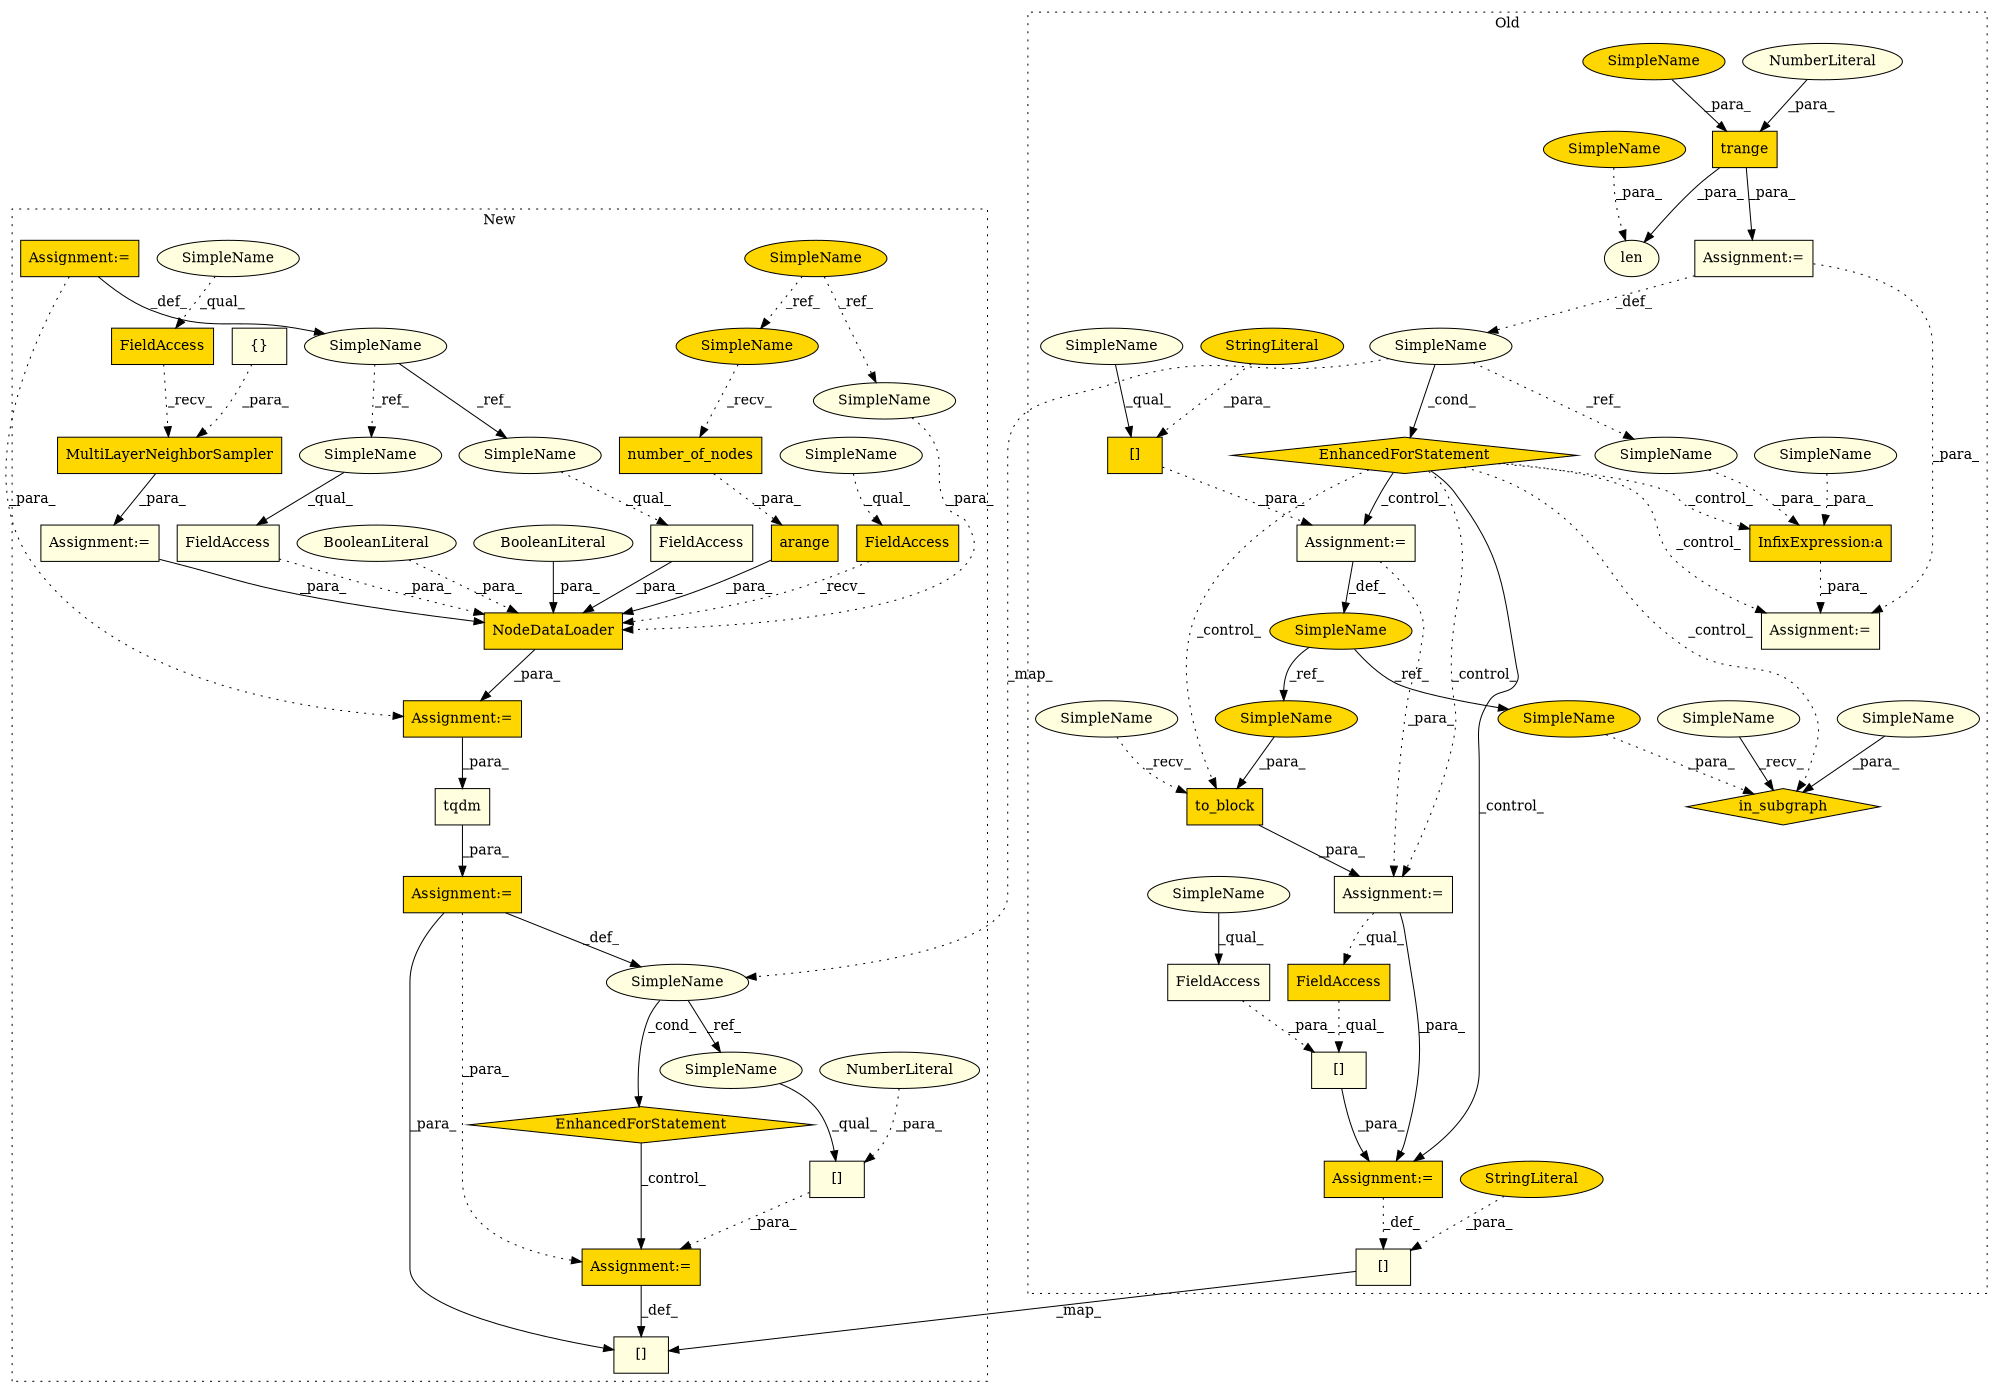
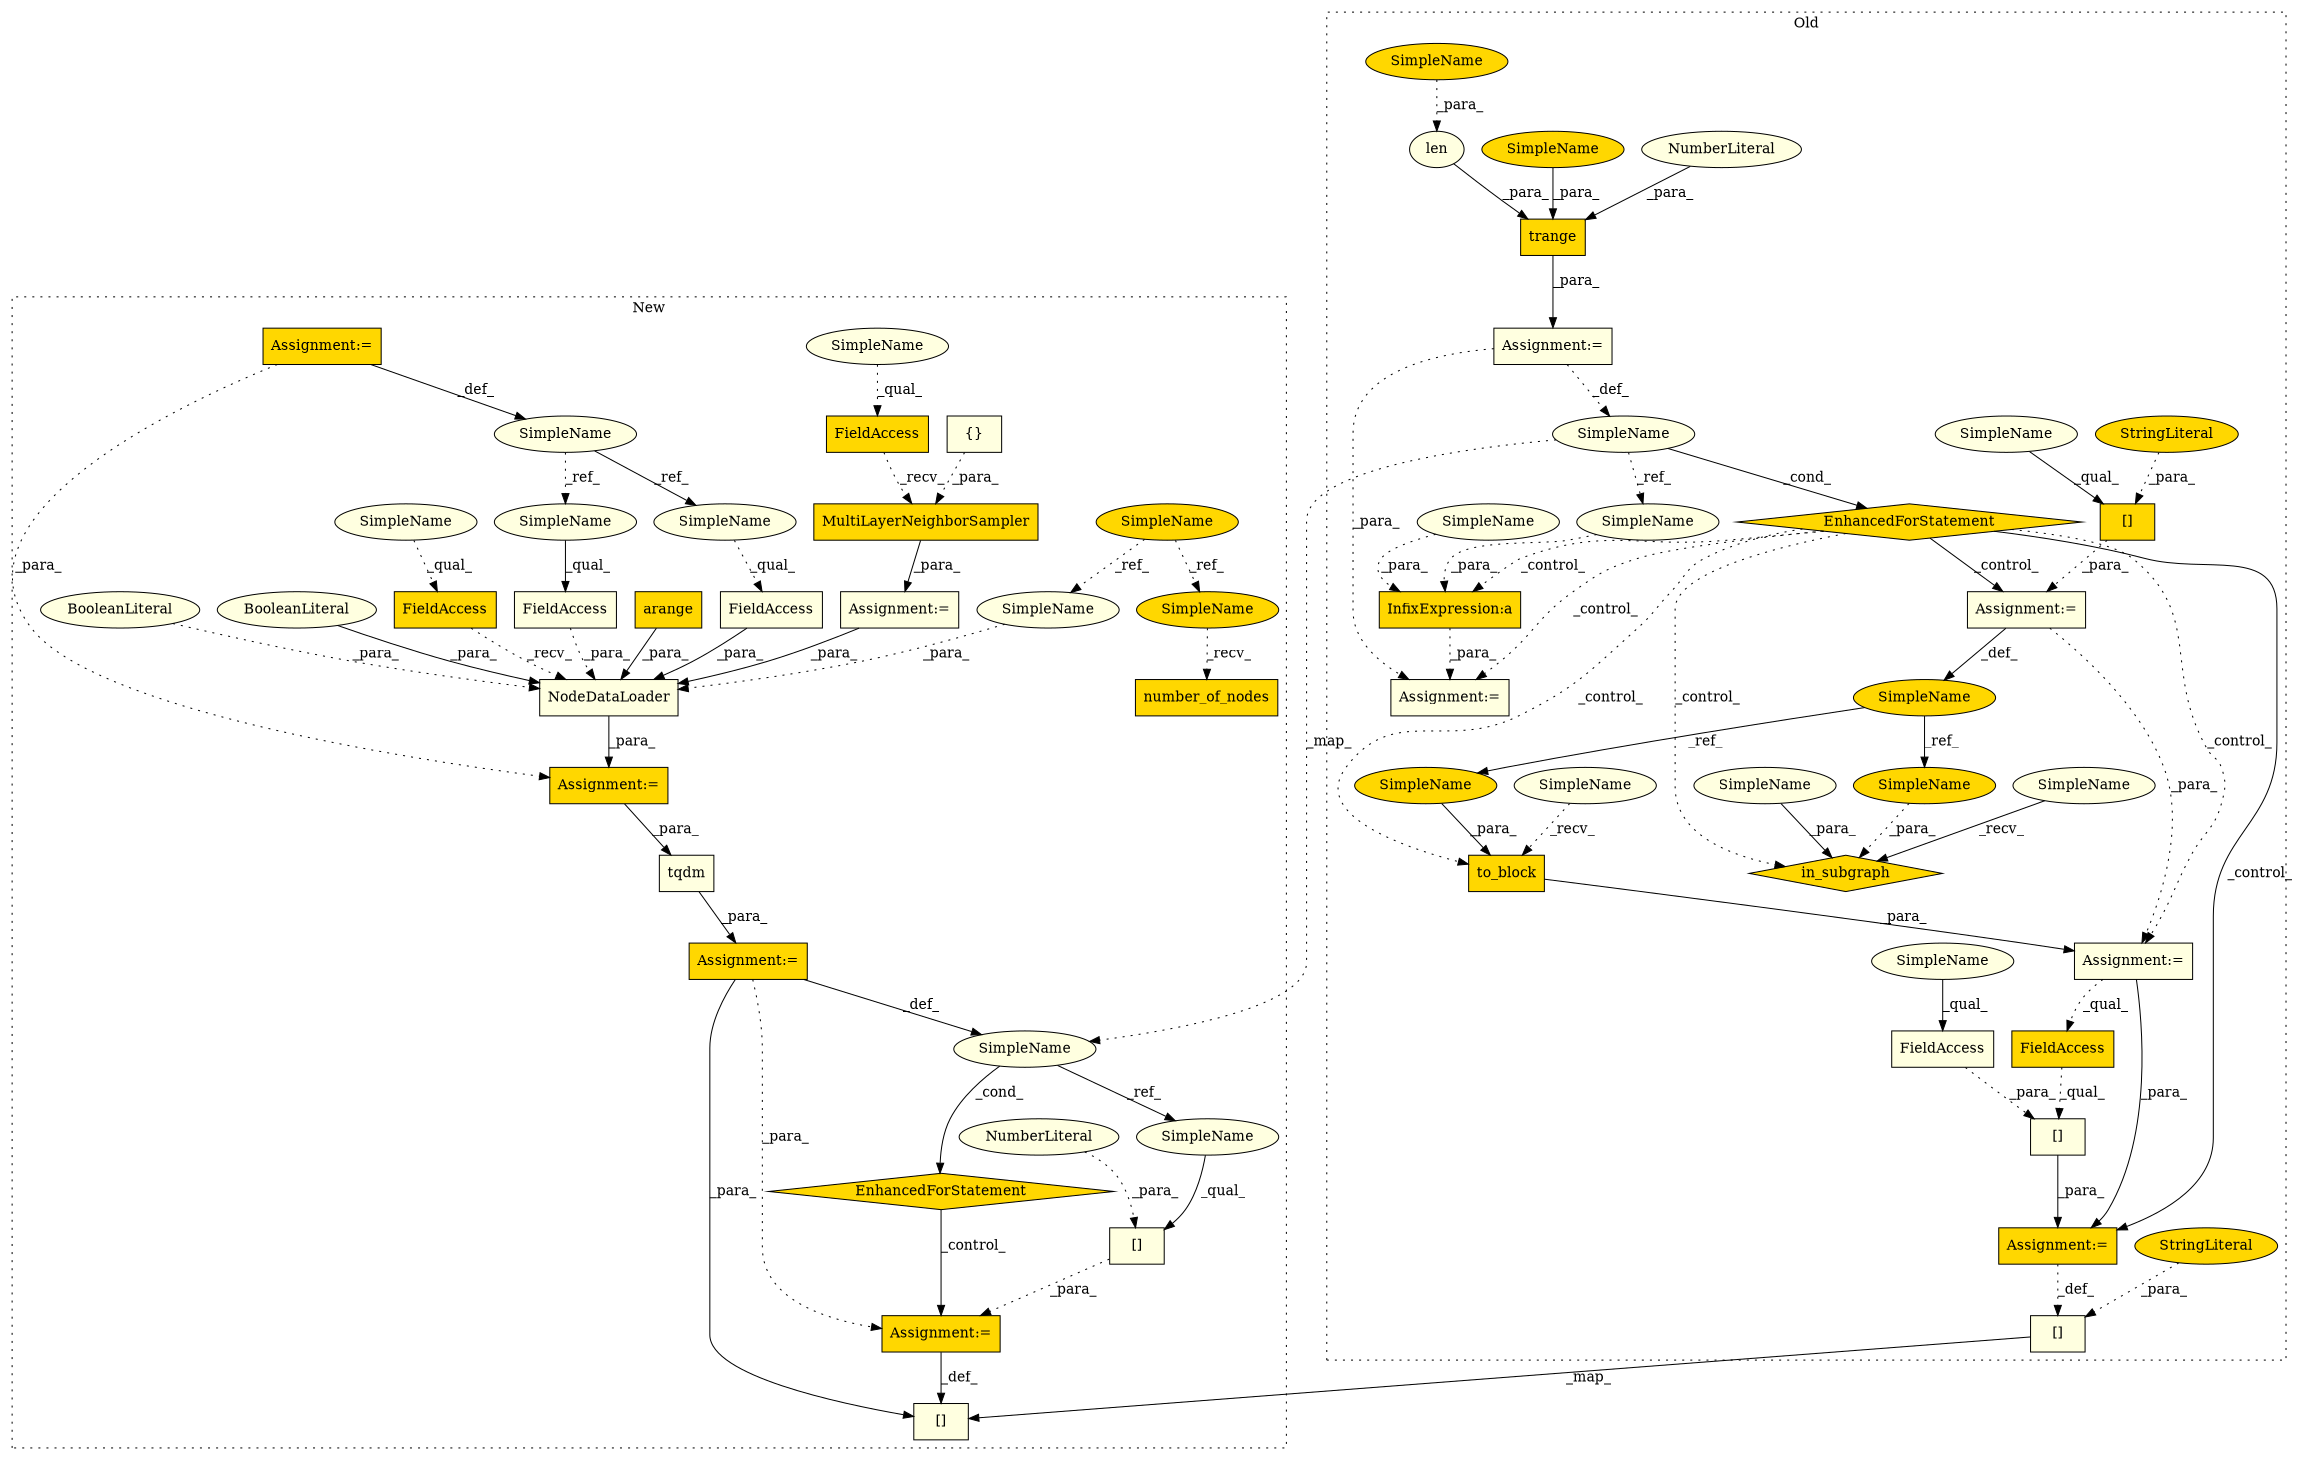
  digraph {
    node [a=42 fillcolor=lightyellow l=1 s="2860,2965" shape=box style=filled]
    edge [style=dotted]
    n1 [a=32 fillcolor=gold l="7,1" label=trange s="2934,2964"]
    n2 [a=27 fillcolor=gold l=3 label="InfixExpression:a" s=2987]
    n3 [a=34 label=NumberLiteral s=2941 shape=ellipse]
    n4 [l=5 label=SimpleName s=2921 shape=ellipse]
    n5 [a=70 fillcolor=gold l="57,2" label=EnhancedForStatement shape=diamond]
    n6 [a=32 l="4,1" label=len s="2943,2952" shape=ellipse]
    n7 [a=32 fillcolor=gold l="12,1" label=in_subgraph s="3087,3112" shape=diamond]
    n8 [a=2 l="2,1" label="[]" s="3447,3473"]
    n9 [fillcolor=gold l=11 label=SimpleName s=3011 shape=ellipse]
    n10 [a=32 fillcolor=gold l="9,1" label=to_block s="3074,3125"]
    n11 [a=2 l="14,1" label="[]" s="3148,3169"]
    n12 [a=22 l=7 label=FieldAccess s=3162]
    n13 [a=22 fillcolor=gold l=13 label=FieldAccess s=3148]
    n14 [a=2 fillcolor=gold l="6,1" label="[]" s="3023,3053"]
    n15 [a=7 l="57,2" label="Assignment:="]
    n16 [a=7 label="Assignment:=" s=3022]
    n17 [a=45 fillcolor=gold l=24 label=StringLiteral s=3029 shape=ellipse]
    n18 [a=7 fillcolor=gold label="Assignment:=" s=3147]
    n19 [a=7 label="Assignment:=" s=2980]
    n20 [a=45 fillcolor=gold l=24 label=StringLiteral s=3449 shape=ellipse]
    n21 [a=7 label="Assignment:=" s=3069]
    n22 [l=3 label=SimpleName s=3162 shape=ellipse]
    n23 [l=3 label=SimpleName s=3070 shape=ellipse]
    n24 [l=3 label=SimpleName s=3083 shape=ellipse]
    n25 [fillcolor=gold l=11 label=SimpleName s=3101 shape=ellipse]
    n26 [fillcolor=gold l=11 label=SimpleName s=3114 shape=ellipse]
    n27 [l=5 label=SimpleName s=2982 shape=ellipse]
    n28 [fillcolor=gold l=10 label=SimpleName s=2954 shape=ellipse]
    n29 [l=10 label=SimpleName s=2990 shape=ellipse]
    n30 [label=SimpleName s=3099 shape=ellipse]
    n31 [l=5 label=SimpleName s=3023 shape=ellipse]
    n32 [fillcolor=gold l=5 label=SimpleName s=2947 shape=ellipse]
    n33 [a=32 fillcolor=gold l=17 label=number_of_nodes s=2246]
    n34 [a=2 l="7,1" label="[]" s="2479,2487"]
    n35 [a=34 label=NumberLiteral s=2486 shape=ellipse]
    n36 [l=6 label=SimpleName s=2431 shape=ellipse]
    n37 [a=70 fillcolor=gold l="102,2" label=EnhancedForStatement s="2325,2461" shape=diamond]
    n38 [a=32 fillcolor=gold l="7,1" label=arange s="2237,2263"]
    n39 [a=32 l="5,1" label=tqdm s="2445,2460"]
    n40 [a=2 l="2,1" label="[]" s="2765,2779"]
    n41 [fillcolor=gold label=SimpleName s=1762 shape=ellipse]
-   n42 [a=32 fillcolor=gold l="15,1" label=NodeDataLoader s="2214,2316"]
+   n42 [a=32 l="15,1" label=NodeDataLoader s="2214,2316"]
    n43 [a=22 l=15 label=FieldAccess s=2273]
    n44 [l=4 label=SimpleName s=1691 shape=ellipse]
    n45 [a=22 l=16 label=FieldAccess s=2300]
    n46 [a=22 fillcolor=gold l=12 label=FieldAccess s=2201]
    n47 [a=22 fillcolor=gold l=12 label=FieldAccess s=2127]
    n48 [a=9 l=4 label=BooleanLiteral s=2289 shape=ellipse]
    n49 [a=9 l=5 label=BooleanLiteral s=2294 shape=ellipse]
    n50 [a=7 fillcolor=gold l="102,2" label="Assignment:=" s="2325,2461"]
    n51 [a=7 label="Assignment:=" s=2126]
    n52 [a=7 fillcolor=gold label="Assignment:=" s=2200]
    n53 [a=7 fillcolor=gold l=4 label="Assignment:=" s=1691]
    n54 [a=4 l="1,1" label="{}" s="2175,2180"]
    n55 [a=7 fillcolor=gold label="Assignment:=" s=2478]
    n56 [a=32 fillcolor=gold l="26,1" label=MultiLayerNeighborSampler s="2140,2181"]
    n57 [l=6 label=SimpleName s=2479 shape=ellipse]
    n58 [fillcolor=gold label=SimpleName s=2244 shape=ellipse]
    n59 [label=SimpleName s=2229 shape=ellipse]
    n60 [l=3 label=SimpleName s=2127 shape=ellipse]
    n61 [l=3 label=SimpleName s=2201 shape=ellipse]
    n62 [l=4 label=SimpleName s=2300 shape=ellipse]
    n63 [l=4 label=SimpleName s=2273 shape=ellipse]
    subgraph cluster_1 {
      label=Old
      style=dotted
      n1
      n2
      n3
      n4
      n5
      n6
      n7
      n8
      n9
      n10
      n11
      n12
      n13
      n14
      n15
      n16
      n17
      n18
      n19
      n20
      n21
      n22
      n23
      n24
      n25
      n26
      n27
      n28
      n29
      n30
      n31
      n32
    }
    subgraph cluster_2 {
      label=New
      style=dotted
      n33
      n34
      n35
      n36
      n37
      n38
      n39
      n40
      n41
      n42
      n43
      n44
      n45
      n46
      n47
      n48
      n49
      n50
      n51
      n52
      n53
      n54
      n55
      n56
      n57
      n58
      n59
      n60
      n61
      n62
      n63
    }
    n1 -> n15 [label=_para_ style=solid]
    n2 -> n19 [label=_para_]
    n3 -> n1 [label=_para_ style=solid]
    n4 -> n5 [label=_cond_ style=solid]
    n4 -> n27 [label=_ref_]
    n4 -> n36 [label=_map_]
    n5 -> n2 [label=_control_]
    n5 -> n7 [label=_control_]
    n5 -> n10 [label=_control_]
    n5 -> n16 [label=_control_ style=solid]
    n5 -> n18 [label=_control_ style=solid]
    n5 -> n19 [label=_control_]
    n5 -> n21 [label=_control_]
-   n1 -> n6 [label=_para_ style=solid]
+   n6 -> n1 [label=_para_ style=solid]
    n8 -> n40 [label=_map_ style=solid]
    n9 -> n25 [label=_ref_ style=solid]
    n9 -> n26 [label=_ref_ style=solid]
    n10 -> n21 [label=_para_ style=solid]
    n11 -> n18 [label=_para_ style=solid]
    n12 -> n11 [label=_para_]
    n13 -> n11 [label=_qual_]
    n14 -> n16 [label=_para_]
    n15 -> n4 [label=_def_]
    n15 -> n19 [label=_para_]
    n16 -> n9 [label=_def_ style=solid]
    n16 -> n21 [label=_para_]
    n17 -> n14 [label=_para_]
    n18 -> n8 [label=_def_]
    n20 -> n8 [label=_para_]
    n21 -> n13 [label=_qual_]
    n21 -> n18 [label=_para_ style=solid]
    n22 -> n12 [label=_qual_ style=solid]
    n23 -> n10 [label=_recv_]
    n24 -> n7 [label=_recv_ style=solid]
    n25 -> n7 [label=_para_]
    n26 -> n10 [label=_para_ style=solid]
    n27 -> n2 [label=_para_]
    n28 -> n1 [label=_para_ style=solid]
    n29 -> n2 [label=_para_]
    n30 -> n7 [label=_para_ style=solid]
    n31 -> n14 [label=_qual_ style=solid]
    n32 -> n6 [label=_para_]
-   n33 -> n38 [label=_para_]
    n34 -> n55 [label=_para_]
    n35 -> n34 [label=_para_]
    n36 -> n37 [label=_cond_ style=solid]
    n36 -> n57 [label=_ref_ style=solid]
    n37 -> n55 [label=_control_ style=solid]
    n38 -> n42 [label=_para_ style=solid]
    n39 -> n50 [label=_para_ style=solid]
    n41 -> n58 [label=_ref_]
    n41 -> n59 [label=_ref_]
    n42 -> n52 [label=_para_ style=solid]
    n43 -> n42 [label=_para_]
    n44 -> n62 [label=_ref_ style=solid]
    n44 -> n63 [label=_ref_]
    n45 -> n42 [label=_para_ style=solid]
    n46 -> n42 [label=_recv_]
    n47 -> n56 [label=_recv_]
    n48 -> n42 [label=_para_ style=solid]
    n49 -> n42 [label=_para_]
    n50 -> n36 [label=_def_ style=solid]
    n50 -> n40 [label=_para_ style=solid]
    n50 -> n55 [label=_para_]
    n51 -> n42 [label=_para_ style=solid]
    n52 -> n39 [label=_para_ style=solid]
    n53 -> n44 [label=_def_ style=solid]
    n53 -> n52 [label=_para_]
    n54 -> n56 [label=_para_]
    n55 -> n40 [label=_def_ style=solid]
    n56 -> n51 [label=_para_ style=solid]
    n57 -> n34 [label=_qual_ style=solid]
    n58 -> n33 [label=_recv_]
    n59 -> n42 [label=_para_]
    n60 -> n47 [label=_qual_]
    n61 -> n46 [label=_qual_]
    n62 -> n45 [label=_qual_]
    n63 -> n43 [label=_qual_ style=solid]
  }
